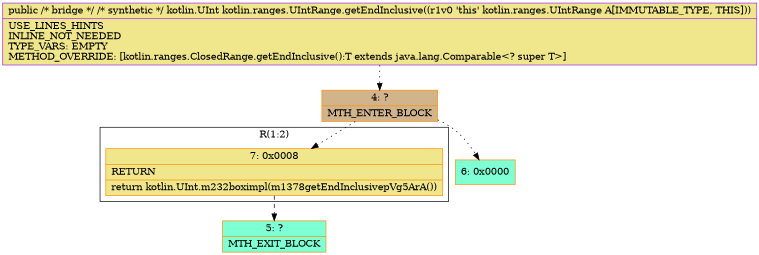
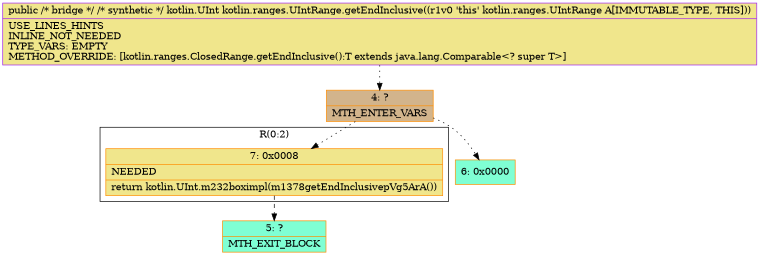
  digraph {
    node [color=darkorange fillcolor=khaki shape=record style=filled]
    edge [style=dotted]
-   n1 [label="{7\:\ 0x0008|RETURN\l|return kotlin.UInt.m232boximpl(m1378getEndInclusivepVg5ArA())\l}"]
+   n1 [label="{7\:\ 0x0008|NEEDED\l|return kotlin.UInt.m232boximpl(m1378getEndInclusivepVg5ArA())\l}"]
    n2 [fillcolor=aquamarine label="{5\:\ ?|MTH_EXIT_BLOCK\l}"]
-   n3 [fillcolor=tan label="{4\:\ ?|MTH_ENTER_BLOCK\l}"]
+   n3 [fillcolor=tan label="{4\:\ ?|MTH_ENTER_VARS\l}"]
    n4 [fillcolor=aquamarine label="{6\:\ 0x0000}"]
    n5 [color=purple label="{public \/* bridge *\/ \/* synthetic *\/ kotlin.UInt kotlin.ranges.UIntRange.getEndInclusive((r1v0 'this' kotlin.ranges.UIntRange A[IMMUTABLE_TYPE, THIS]))  | USE_LINES_HINTS\lINLINE_NOT_NEEDED\lTYPE_VARS: EMPTY\lMETHOD_OVERRIDE: [kotlin.ranges.ClosedRange.getEndInclusive():T extends java.lang.Comparable\<? super T\>]\l}"]
    subgraph cluster_1 {
-     label="R(1:2)"
+     label="R(0:2)"
      n1
    }
    n1 -> n2 [style=dashed]
    n3 -> n1
    n3 -> n4
    n5 -> n3
  }
